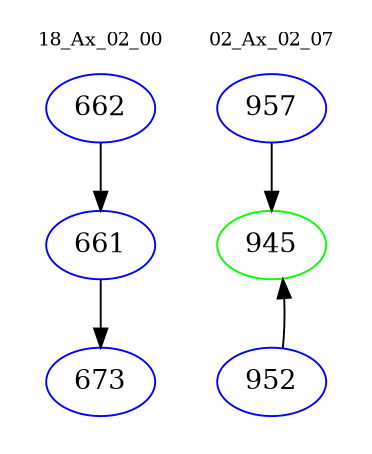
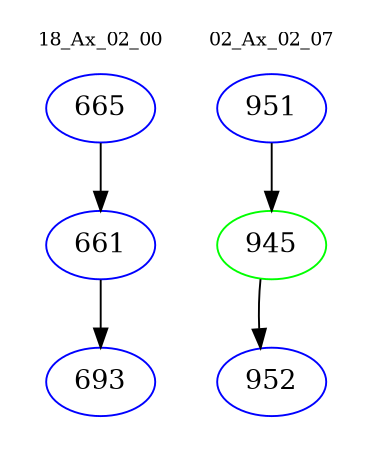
  digraph {
    node [color=blue]
    edge [color=black]
-   n1 [label=662]
+   n1 [label=665]
    n2 [label=661]
-   n3 [label=673]
-   n4 [label=957]
+   n3 [label=693]
+   n4 [label=951]
    n5 [color=green label=945]
    n6 [label=952]
    subgraph cluster_1 {
      color=white
      fontsize=10
      label="18_Ax_02_00"
      n1
      n2
      n3
    }
    subgraph cluster_2 {
      color=white
      fontsize=10
      label="02_Ax_02_07"
      n4
      n5
      n6
    }
    n1 -> n2
    n2 -> n3
    n4 -> n5
-   n6 -> n5
+   n5 -> n6
  }
